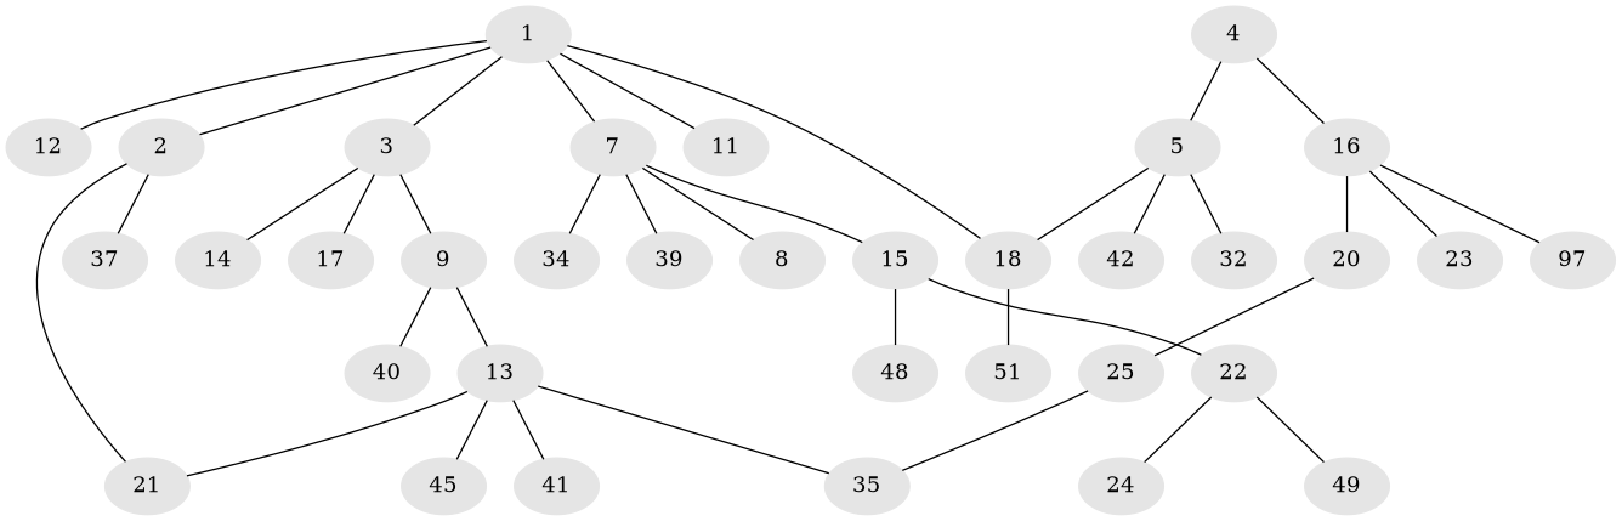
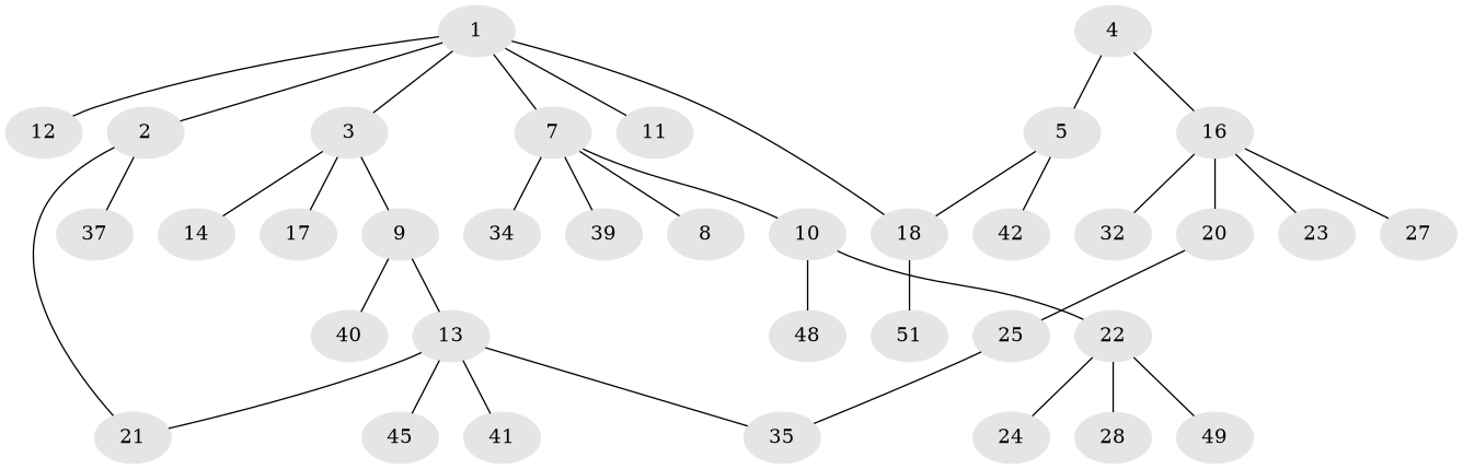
  graph {
    node [color=gray90 style=filled]
    1 [super="+53"]
    2 [super="+30"]
    3 [super="+36"]
    7 [super="+15"]
    11
    12
    18 [super="+38"]
    21 [super="+50"]
    37
    9 [super="+19"]
    14
    17 [super="+44"]
    5 [super="+6"]
    4
    16 [super="+46"]
    8
-   10 [super="+29" label=15]
+   10 [super="+29"]
    34
    39
    51
    13 [super="+33"]
    40
    32
    42
    20 [super="+43"]
    23
-   27 [label=97]
+   27
    22 [super="+31"]
    48
    35
    41
    45 [super="+47"]
    24
+   28
    49
    25 [super="+26"]
    1 -- 2
    1 -- 3
    1 -- 7
    1 -- 11
    1 -- 12
    1 -- 18
    2 -- 21
    2 -- 37
    3 -- 9
    3 -- 14
    3 -- 17
    7 -- 8
    7 -- 10
    7 -- 34
    7 -- 39
    18 -- 51
    9 -- 13
    9 -- 40
    5 -- 18
-   5 -- 32
+   16 -- 32
    5 -- 42
    4 -- 5
    4 -- 16
    16 -- 20
    16 -- 23
    16 -- 27
    10 -- 22
    10 -- 48
    13 -- 21
    13 -- 35
    13 -- 41
    13 -- 45
    20 -- 25
    22 -- 24
+   22 -- 28
    22 -- 49
    25 -- 35
  }
